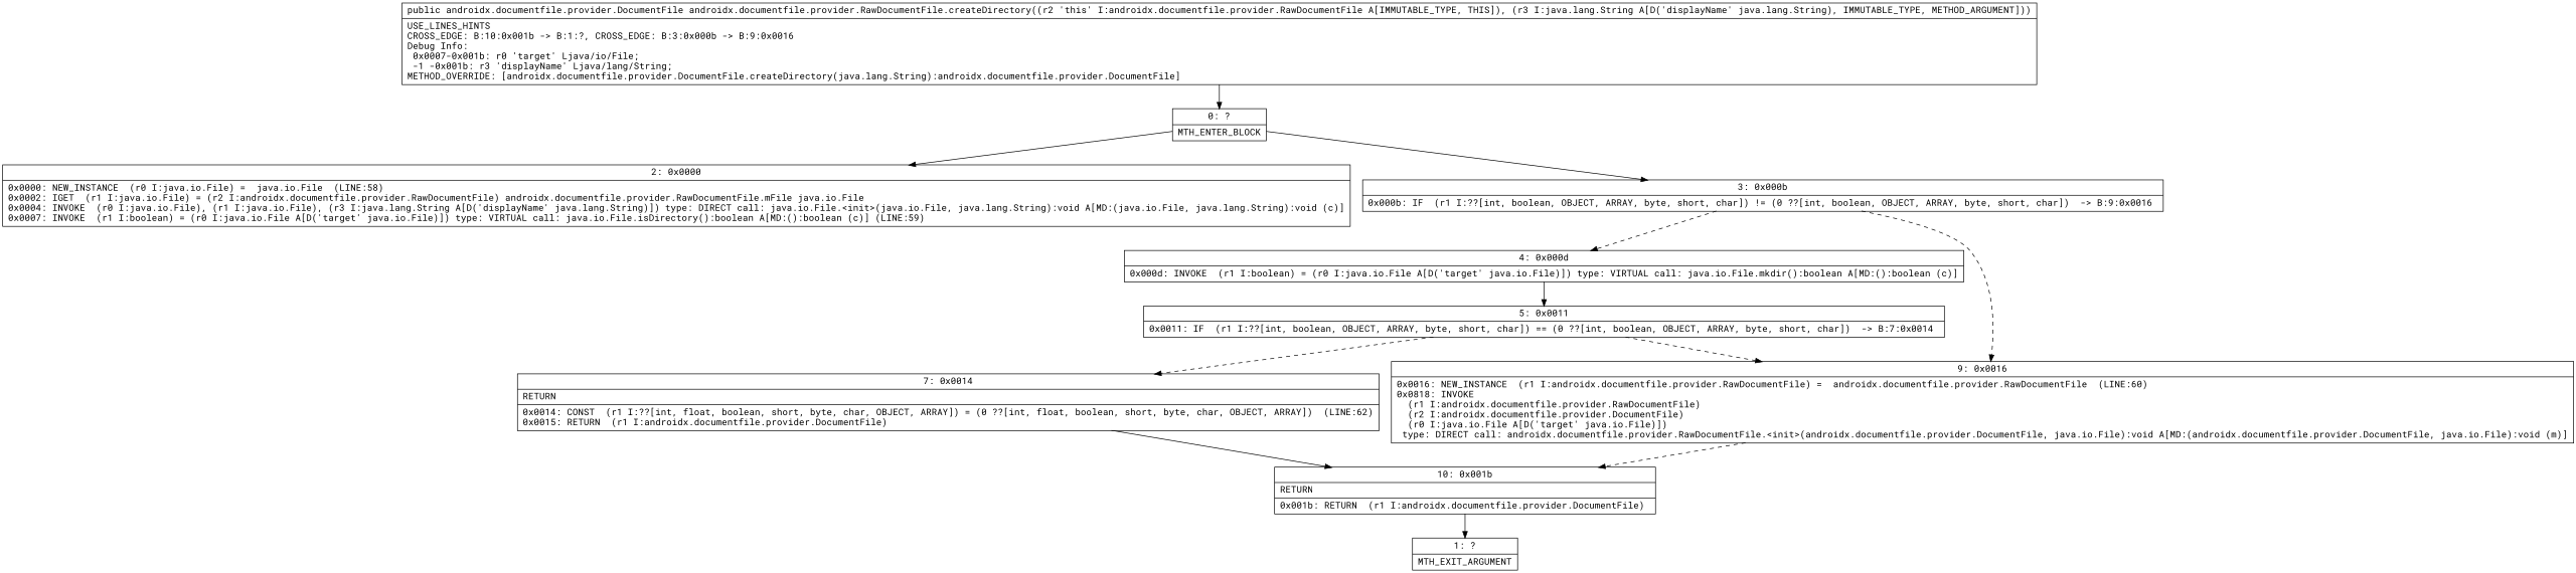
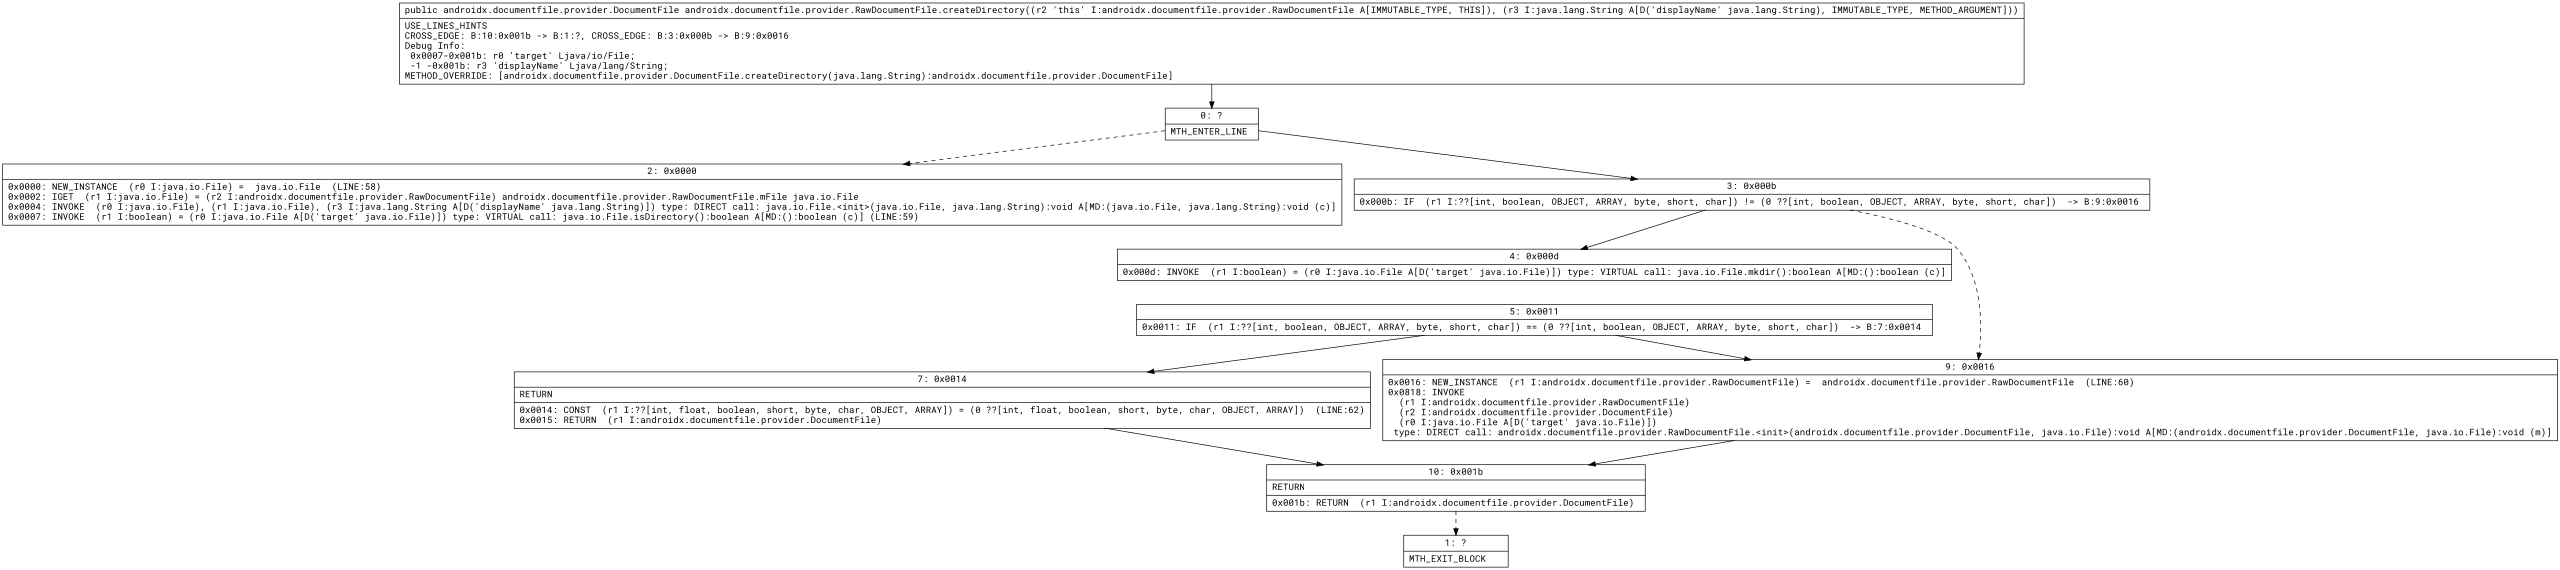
  digraph {
    fontname="Roboto Mono"
    node [fontname="Roboto Mono" shape=record]
    edge [fontname="Roboto Mono"]
-   n1 [label="{0\:\ ?|MTH_ENTER_BLOCK\l}"]
+   n1 [label="{0\:\ ?|MTH_ENTER_LINE\l}"]
    n2 [label="{2\:\ 0x0000|0x0000: NEW_INSTANCE  (r0 I:java.io.File) =  java.io.File  (LINE:58)\l0x0002: IGET  (r1 I:java.io.File) = (r2 I:androidx.documentfile.provider.RawDocumentFile) androidx.documentfile.provider.RawDocumentFile.mFile java.io.File \l0x0004: INVOKE  (r0 I:java.io.File), (r1 I:java.io.File), (r3 I:java.lang.String A[D('displayName' java.lang.String)]) type: DIRECT call: java.io.File.\<init\>(java.io.File, java.lang.String):void A[MD:(java.io.File, java.lang.String):void (c)]\l0x0007: INVOKE  (r1 I:boolean) = (r0 I:java.io.File A[D('target' java.io.File)]) type: VIRTUAL call: java.io.File.isDirectory():boolean A[MD:():boolean (c)] (LINE:59)\l}"]
    n3 [label="{3\:\ 0x000b|0x000b: IF  (r1 I:??[int, boolean, OBJECT, ARRAY, byte, short, char]) != (0 ??[int, boolean, OBJECT, ARRAY, byte, short, char])  \-\> B:9:0x0016 \l}"]
    n4 [label="{4\:\ 0x000d|0x000d: INVOKE  (r1 I:boolean) = (r0 I:java.io.File A[D('target' java.io.File)]) type: VIRTUAL call: java.io.File.mkdir():boolean A[MD:():boolean (c)]\l}"]
    n5 [label="{9\:\ 0x0016|0x0016: NEW_INSTANCE  (r1 I:androidx.documentfile.provider.RawDocumentFile) =  androidx.documentfile.provider.RawDocumentFile  (LINE:60)\l0x0818: INVOKE  \l  (r1 I:androidx.documentfile.provider.RawDocumentFile)\l  (r2 I:androidx.documentfile.provider.DocumentFile)\l  (r0 I:java.io.File A[D('target' java.io.File)])\l type: DIRECT call: androidx.documentfile.provider.RawDocumentFile.\<init\>(androidx.documentfile.provider.DocumentFile, java.io.File):void A[MD:(androidx.documentfile.provider.DocumentFile, java.io.File):void (m)]\l}"]
    n6 [label="{5\:\ 0x0011|0x0011: IF  (r1 I:??[int, boolean, OBJECT, ARRAY, byte, short, char]) == (0 ??[int, boolean, OBJECT, ARRAY, byte, short, char])  \-\> B:7:0x0014 \l}"]
    n7 [label="{10\:\ 0x001b|RETURN\l|0x001b: RETURN  (r1 I:androidx.documentfile.provider.DocumentFile) \l}"]
    n8 [label="{7\:\ 0x0014|RETURN\l|0x0014: CONST  (r1 I:??[int, float, boolean, short, byte, char, OBJECT, ARRAY]) = (0 ??[int, float, boolean, short, byte, char, OBJECT, ARRAY])  (LINE:62)\l0x0015: RETURN  (r1 I:androidx.documentfile.provider.DocumentFile) \l}"]
-   n9 [label="{1\:\ ?|MTH_EXIT_ARGUMENT\l}"]
+   n9 [label="{1\:\ ?|MTH_EXIT_BLOCK\l}"]
    n10 [label="{public androidx.documentfile.provider.DocumentFile androidx.documentfile.provider.RawDocumentFile.createDirectory((r2 'this' I:androidx.documentfile.provider.RawDocumentFile A[IMMUTABLE_TYPE, THIS]), (r3 I:java.lang.String A[D('displayName' java.lang.String), IMMUTABLE_TYPE, METHOD_ARGUMENT]))  | USE_LINES_HINTS\lCROSS_EDGE: B:10:0x001b \-\> B:1:?, CROSS_EDGE: B:3:0x000b \-\> B:9:0x0016\lDebug Info:\l  0x0007\-0x001b: r0 'target' Ljava\/io\/File;\l  \-1 \-0x001b: r3 'displayName' Ljava\/lang\/String;\lMETHOD_OVERRIDE: [androidx.documentfile.provider.DocumentFile.createDirectory(java.lang.String):androidx.documentfile.provider.DocumentFile]\l}"]
-   n1 -> n2
+   n1 -> n2 [style=dashed]
    n1 -> n3
-   n3 -> n4 [style=dashed]
+   n3 -> n4 [style=solid]
    n3 -> n5 [style=dashed]
-   n4 -> n6
-   n5 -> n7 [style=dashed]
-   n6 -> n5 [style=dashed]
-   n6 -> n8 [style=dashed]
-   n7 -> n9
+   n5 -> n7
+   n6 -> n5 [style=solid]
+   n6 -> n8
+   n7 -> n9 [style=dashed]
    n8 -> n7
    n10 -> n1
  }
